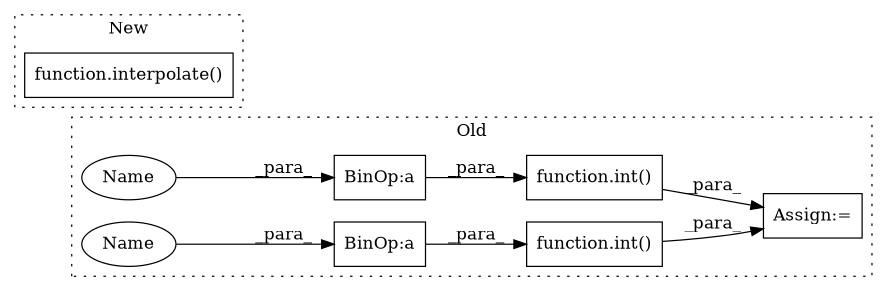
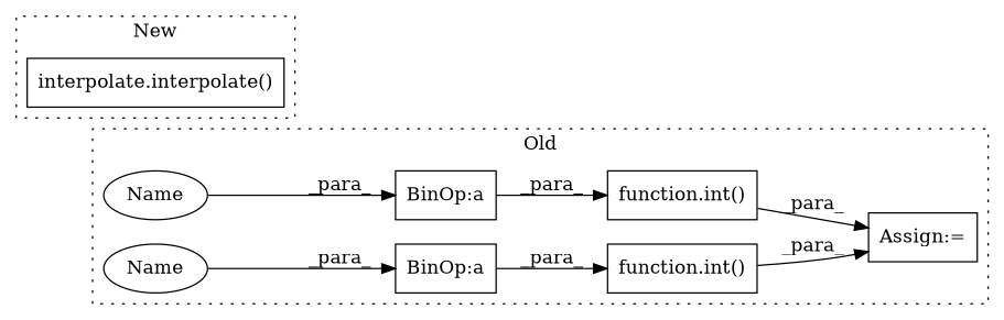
  digraph {
    rankdir=LR
    node [a=75 l=3 shape=box]
    n1 [l="4,1" label="function.int()" s="2077,2091"]
    n2 [a=82 label="BinOp:a" s=2083]
    n3 [a=82 label="BinOp:a" s=2101]
    n4 [l="4,1" label="function.int()" s="2094,2109"]
    n5 [a=68 label="Assign:=" s=2135]
    n6 [a=87 l=5 label=Name s=2104 shape=ellipse]
    n7 [a=87 l=5 label=Name s=2086 shape=ellipse]
-   n8 [l="12,1" label="function.interpolate()" s="3081,3109"]
+   n8 [l="12,1" label="interpolate.interpolate()" s="3081,3109"]
    subgraph cluster_1 {
      label=Old
      style=dotted
      n1
      n2
      n3
      n4
      n5
      n6
      n7
    }
    subgraph cluster_2 {
      label=New
      style=dotted
      n8
    }
    n1 -> n5 [label=_para_]
    n2 -> n1 [label=_para_]
    n3 -> n4 [label=_para_]
    n4 -> n5 [label=_para_]
    n6 -> n3 [label=_para_]
    n7 -> n2 [label=_para_]
  }
